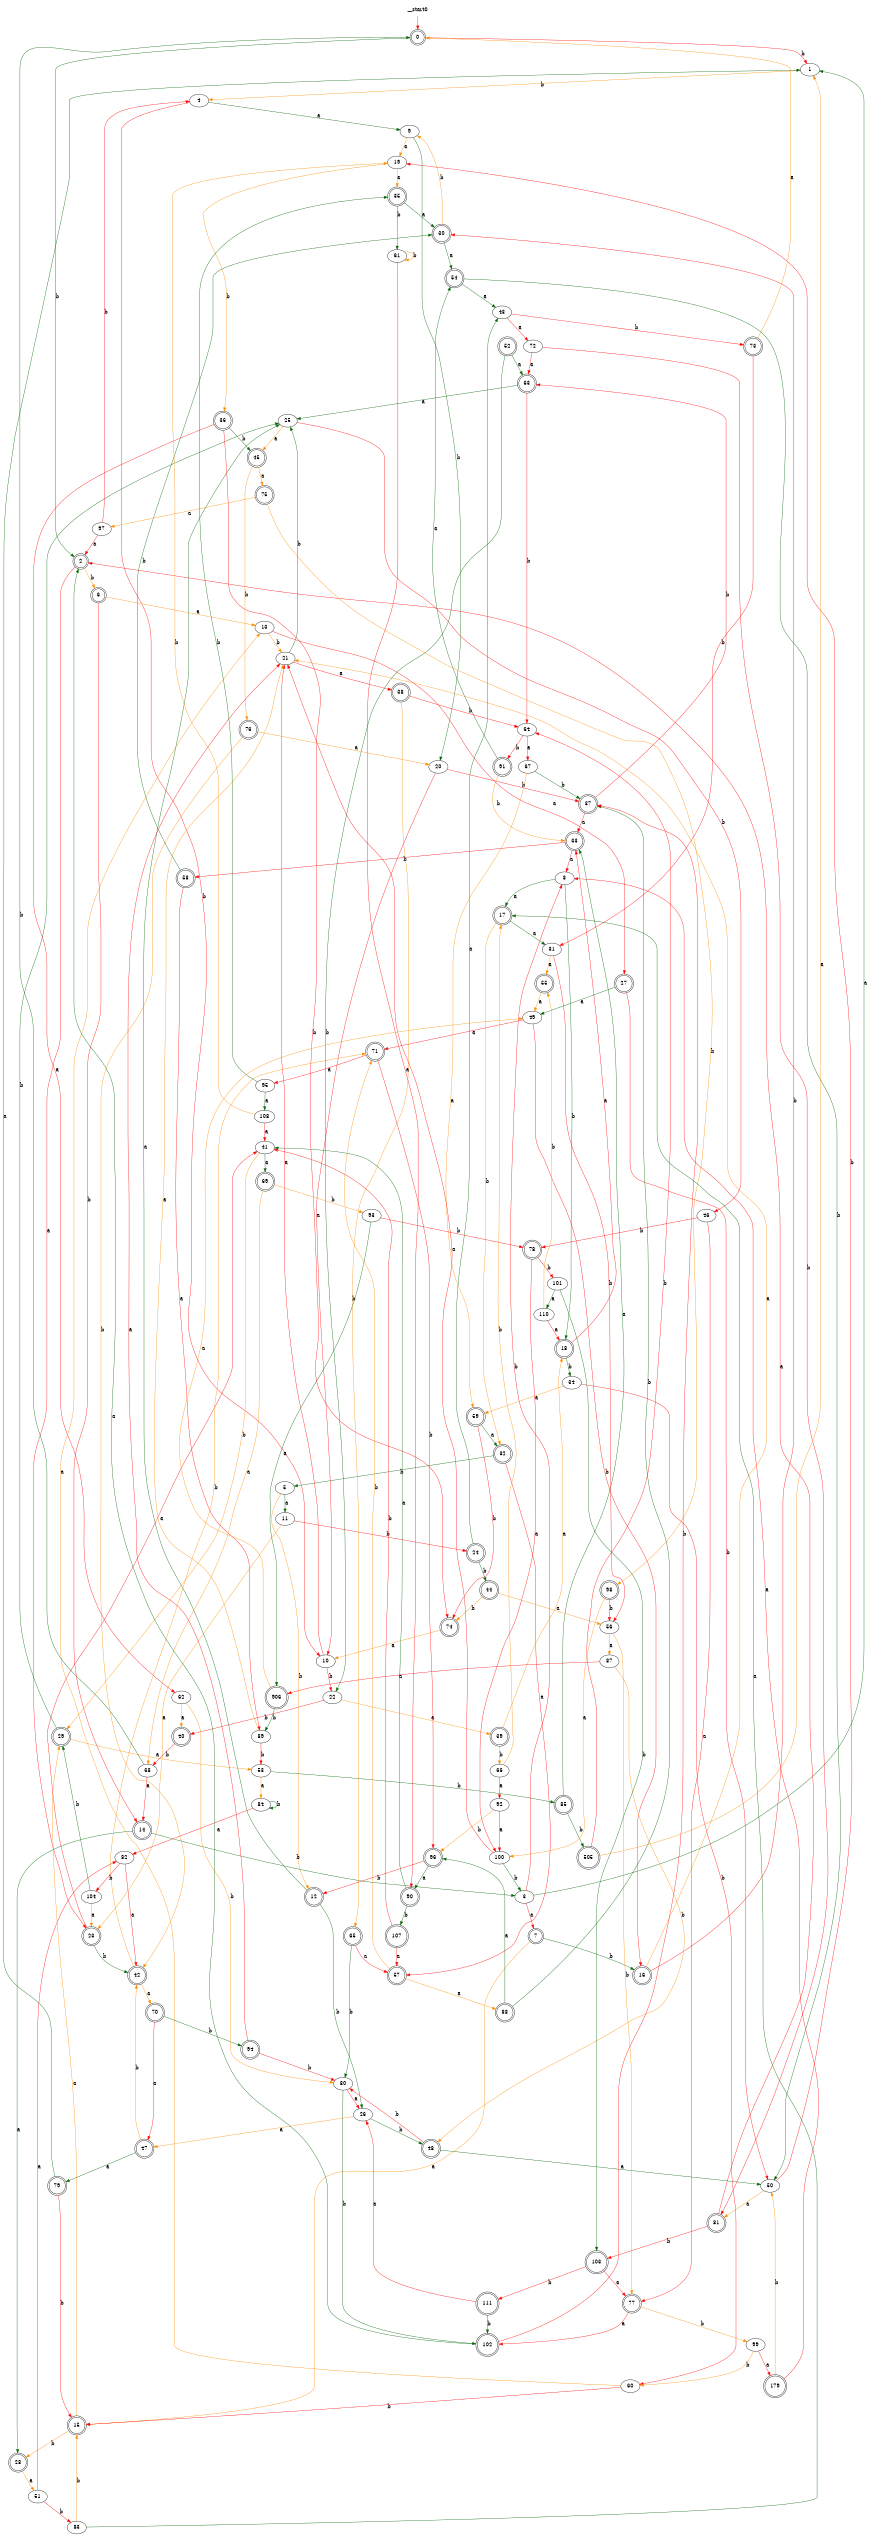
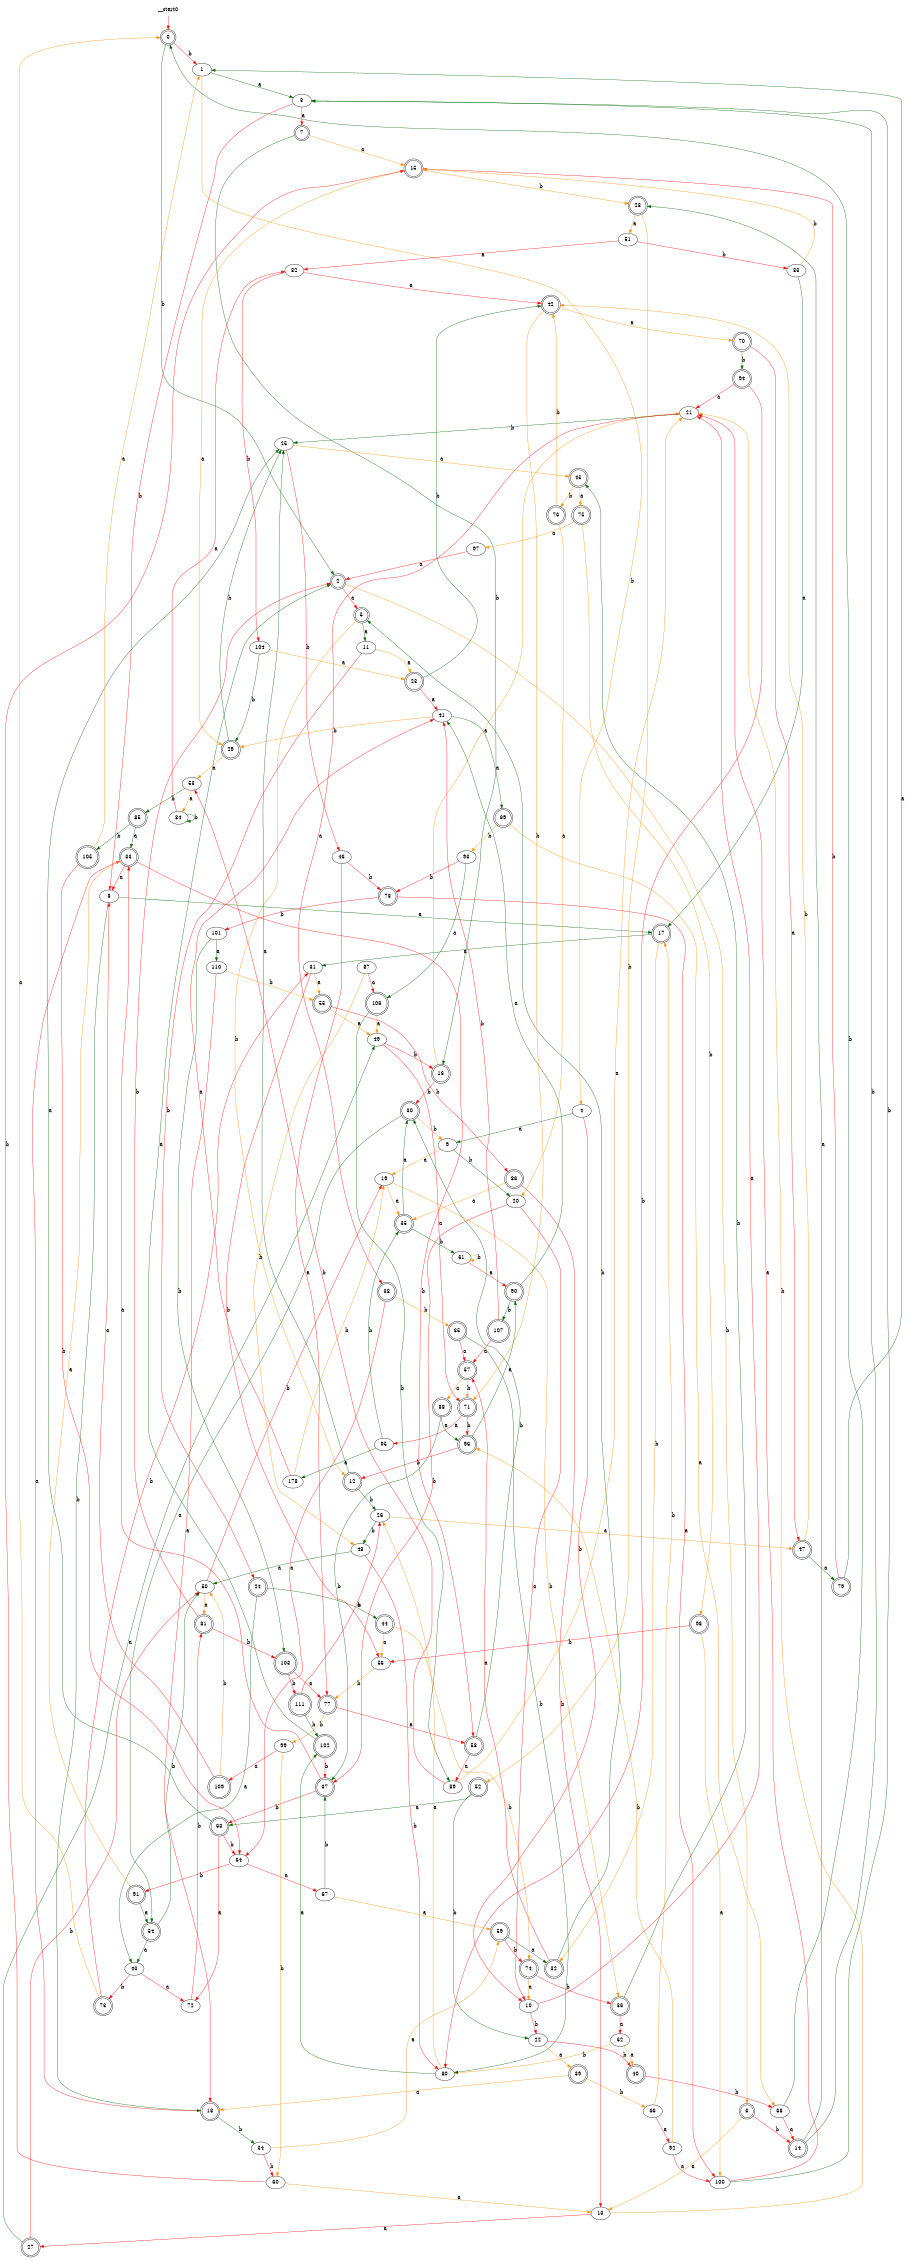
  digraph {
    node [shape=doublecircle]
    edge [color=red]
    __start0 [shape=none]
    0
    1 [shape=""]
    2
    3 [shape=""]
    4 [shape=""]
-   5 [shape=ellipse]
+   5
    6
    7
    8 [shape=""]
    9 [shape=""]
    10 [shape=""]
    11 [shape=""]
    12
    13 [shape=""]
    14
    15
    16
    17
    18
    19 [shape=""]
    20 [shape=""]
    21 [shape=""]
    22 [shape=""]
    23
    24
    25 [shape=""]
    26 [shape=""]
    27
    28
    29
    30
    31 [shape=""]
    32
    33
    34 [shape=""]
    35
    36
    37
    38
    39
    40
    41 [shape=""]
    42
    43 [shape=""]
    44
    45
    46 [shape=""]
    47
-   48
+   48 [shape=ellipse]
    49 [shape=""]
    50 [shape=""]
    51 [shape=ellipse]
    52
    53 [shape=""]
    54
    55
    56 [shape=""]
    57
    58
    59
    60 [shape=""]
    61 [shape=""]
    62 [shape=""]
    63
    64 [shape=""]
    65
    66 [shape=""]
    68 [shape=""]
    69
    70
    71
    72 [shape=""]
    73
    74
    75
    76
    77
    78
    79
    80 [shape=""]
    81
    82 [shape=""]
    83 [shape=""]
    84 [shape=""]
    85
+   86
    87 [shape=""]
    88
    89 [shape=""]
    90
    67 [shape=""]
    91
    92 [shape=""]
    93 [shape=""]
    94
    95 [shape=""]
    96
    97 [shape=""]
    98
    99 [shape=""]
    100 [shape=""]
    101 [shape=""]
    102
    103
    104 [shape=""]
-   105 [label=505]
-   106 [label=906]
+   105
+   106
    107
-   108 [shape=""]
-   109 [label=179]
+   108 [label=178 shape=""]
+   109
    110 [shape=""]
    111
    __start0 -> 0
    0 -> 1 [label=b]
    0 -> 2 [color=darkgreen label=b]
-   3 -> 1 [color=darkgreen label=a]
+   1 -> 3 [color=darkgreen label=a]
    1 -> 4 [color=darkorange label=b]
-   2 -> 23 [label=a]
+   2 -> 5 [label=a]
    2 -> 6 [color=darkorange label=b]
    3 -> 7 [label=a]
    3 -> 8 [label=b]
    4 -> 9 [color=darkgreen label=a]
    4 -> 10 [label=b]
    5 -> 11 [color=darkgreen label=a]
    5 -> 12 [color=darkorange label=b]
    6 -> 13 [color=darkorange label=a]
    6 -> 14 [label=b]
    7 -> 15 [color=darkorange label=a]
    7 -> 16 [color=darkgreen label=b]
    8 -> 17 [color=darkgreen label=a]
    8 -> 18 [color=darkgreen label=b]
    9 -> 19 [color=darkorange label=a]
    9 -> 20 [color=darkgreen label=b]
    10 -> 21 [label=a]
    10 -> 22 [label=b]
    11 -> 23 [color=darkorange label=a]
    11 -> 24 [label=b]
    12 -> 25 [color=darkgreen label=a]
    12 -> 26 [color=darkgreen label=b]
    13 -> 21 [color=darkorange label=b]
    13 -> 27 [label=a]
    14 -> 3 [color=darkgreen label=b]
    14 -> 28 [color=darkgreen label=a]
    15 -> 28 [color=darkorange label=b]
    15 -> 29 [color=darkorange label=a]
    16 -> 21 [color=darkorange label=a]
    16 -> 30 [label=b]
    17 -> 31 [color=darkgreen label=a]
    17 -> 32 [color=darkorange label=b]
    18 -> 33 [label=a]
    18 -> 34 [color=darkgreen label=b]
    19 -> 35 [color=darkorange label=a]
    19 -> 36 [color=darkorange label=b]
    20 -> 10 [label=a]
    20 -> 37 [label=b]
    21 -> 25 [color=darkgreen label=b]
    21 -> 38 [label=a]
    22 -> 39 [color=darkorange label=a]
    22 -> 40 [label=b]
    23 -> 41 [label=a]
    23 -> 42 [color=darkgreen label=b]
    24 -> 43 [color=darkgreen label=a]
    24 -> 44 [color=darkgreen label=b]
    25 -> 45 [color=darkorange label=a]
    25 -> 46 [label=b]
    26 -> 47 [color=darkorange label=a]
    26 -> 48 [color=darkgreen label=b]
    27 -> 49 [color=darkgreen label=a]
    27 -> 50 [label=b]
    28 -> 51 [color=darkorange label=a]
+   28 -> 52 [color=darkorange label=b]
    29 -> 25 [color=darkgreen label=b]
    29 -> 53 [color=darkorange label=a]
    30 -> 9 [color=darkorange label=b]
    30 -> 54 [color=darkgreen label=a]
    31 -> 55 [color=darkorange label=a]
    31 -> 56 [label=b]
    32 -> 5 [color=darkgreen label=b]
    32 -> 57 [label=a]
    33 -> 8 [label=a]
    33 -> 58 [label=b]
    34 -> 59 [color=darkorange label=a]
    34 -> 60 [label=b]
    35 -> 30 [color=darkgreen label=a]
    35 -> 61 [color=darkgreen label=b]
    36 -> 45 [color=darkgreen label=b]
    36 -> 62 [label=a]
    37 -> 33 [label=a]
    37 -> 63 [label=b]
-   38 -> 64 [label=b]
+   38 -> 64 [label=a]
    38 -> 65 [color=darkorange label=b]
    39 -> 18 [color=darkorange label=a]
    39 -> 66 [color=darkorange label=b]
    40 -> 68 [label=b]
    41 -> 29 [color=darkorange label=b]
    41 -> 69 [color=darkgreen label=a]
    42 -> 70 [color=darkorange label=a]
    42 -> 71 [color=darkorange label=b]
    43 -> 72 [label=a]
    43 -> 73 [label=b]
    44 -> 56 [color=darkorange label=a]
    44 -> 74 [color=darkorange label=b]
    45 -> 75 [color=darkorange label=a]
    45 -> 76 [color=darkorange label=b]
    46 -> 77 [label=a]
    46 -> 78 [label=b]
    47 -> 42 [color=darkorange label=b]
    47 -> 79 [color=darkgreen label=a]
    48 -> 50 [color=darkgreen label=a]
    48 -> 80 [label=b]
    49 -> 16 [label=b]
    49 -> 71 [label=a]
    50 -> 19 [label=b]
    50 -> 81 [color=darkorange label=a]
    51 -> 82 [label=a]
    51 -> 83 [label=b]
    52 -> 22 [color=darkgreen label=b]
    52 -> 63 [color=darkgreen label=a]
    53 -> 84 [color=darkorange label=a]
    53 -> 85 [color=darkgreen label=b]
    54 -> 43 [color=darkgreen label=a]
    54 -> 50 [color=darkgreen label=b]
    55 -> 49 [color=darkorange label=a]
+   55 -> 86 [label=b]
    56 -> 77 [color=darkorange label=b]
-   56 -> 87 [color=darkorange label=a]
    57 -> 71 [color=darkorange label=b]
    57 -> 88 [color=darkorange label=a]
    58 -> 30 [color=darkgreen label=b]
    58 -> 89 [label=a]
    59 -> 32 [color=darkgreen label=a]
    59 -> 74 [label=b]
    60 -> 13 [color=darkorange label=a]
    60 -> 15 [label=b]
    61 -> 61 [color=darkorange label=b]
    61 -> 90 [label=a]
    62 -> 40 [color=darkorange label=a]
    62 -> 80 [color=darkorange label=b]
    63 -> 25 [color=darkgreen label=a]
    63 -> 64 [label=b]
    64 -> 67 [label=a]
    64 -> 91 [label=b]
    65 -> 57 [label=a]
    65 -> 80 [color=darkgreen label=b]
    66 -> 17 [color=darkorange label=b]
    66 -> 92 [label=a]
    68 -> 0 [color=darkgreen label=b]
    68 -> 14 [label=a]
    69 -> 68 [color=darkorange label=a]
    69 -> 93 [color=darkorange label=b]
    70 -> 47 [label=a]
    70 -> 94 [color=darkgreen label=b]
    71 -> 95 [label=a]
    71 -> 96 [label=b]
-   72 -> 63 [label=a]
+   63 -> 72 [label=a]
    72 -> 81 [label=b]
    73 -> 0 [color=darkorange label=a]
    73 -> 31 [label=b]
    74 -> 10 [color=darkorange label=a]
-   36 -> 74 [label=b]
+   74 -> 36 [label=b]
    75 -> 97 [color=darkorange label=a]
    75 -> 98 [color=darkorange label=b]
    76 -> 20 [color=darkorange label=a]
    76 -> 42 [color=darkorange label=b]
-   77 -> 102 [label=a]
+   77 -> 58 [label=a]
    77 -> 99 [color=darkorange label=b]
    78 -> 100 [label=a]
    78 -> 101 [label=b]
    79 -> 1 [color=darkgreen label=a]
    79 -> 15 [label=b]
-   80 -> 26 [label=a]
-   80 -> 102 [color=darkgreen label=b]
-   81 -> 2 [label=a]
+   80 -> 26 [color=darkorange label=a]
+   80 -> 102 [color=darkgreen label=a]
+   81 -> 2 [label=b]
    81 -> 103 [label=b]
    82 -> 42 [label=a]
    82 -> 104 [label=b]
    83 -> 15 [color=darkorange label=b]
    83 -> 17 [color=darkgreen label=a]
    84 -> 82 [label=a]
    84 -> 84 [color=darkgreen label=b]
    85 -> 33 [color=darkgreen label=a]
    85 -> 105 [color=darkgreen label=b]
+   86 -> 13 [label=b]
+   86 -> 35 [color=darkorange label=a]
    87 -> 48 [color=darkorange label=b]
    87 -> 106 [label=a]
    88 -> 37 [color=darkgreen label=b]
    88 -> 96 [color=darkgreen label=a]
    89 -> 21 [color=darkorange label=a]
    89 -> 53 [label=b]
    90 -> 41 [color=darkgreen label=a]
    90 -> 107 [color=darkgreen label=b]
    67 -> 37 [color=darkgreen label=b]
    67 -> 59 [color=darkorange label=a]
-   91 -> 33 [color=darkorange label=b]
+   91 -> 33 [color=darkorange label=a]
    91 -> 54 [color=darkgreen label=a]
    92 -> 96 [color=darkorange label=b]
    92 -> 100 [label=a]
    93 -> 78 [label=b]
    93 -> 106 [color=darkgreen label=a]
    94 -> 21 [label=a]
    94 -> 80 [label=b]
    95 -> 35 [color=darkgreen label=b]
    95 -> 108 [color=darkgreen label=a]
    96 -> 12 [label=b]
    96 -> 90 [color=darkgreen label=a]
    97 -> 2 [label=a]
-   97 -> 4 [label=b]
    98 -> 56 [label=b]
    98 -> 100 [color=darkorange label=a]
    99 -> 60 [color=darkorange label=b]
    99 -> 109 [label=a]
    100 -> 3 [color=darkgreen label=b]
    100 -> 21 [label=a]
    101 -> 103 [color=darkgreen label=b]
    101 -> 110 [color=darkgreen label=a]
    102 -> 2 [color=darkgreen label=a]
    102 -> 37 [label=b]
    103 -> 77 [label=a]
    103 -> 111 [label=b]
    104 -> 23 [color=darkorange label=a]
    104 -> 29 [color=darkgreen label=b]
    105 -> 1 [color=darkorange label=a]
    105 -> 64 [label=b]
    106 -> 49 [color=darkorange label=a]
    106 -> 89 [color=darkgreen label=b]
    107 -> 41 [label=b]
    107 -> 57 [label=a]
    108 -> 19 [color=darkorange label=b]
    108 -> 41 [label=a]
    109 -> 8 [label=a]
    109 -> 50 [color=darkorange label=b]
    110 -> 18 [label=a]
    110 -> 55 [color=darkorange label=b]
    111 -> 26 [label=a]
    111 -> 102 [color=darkgreen label=b]
  }
